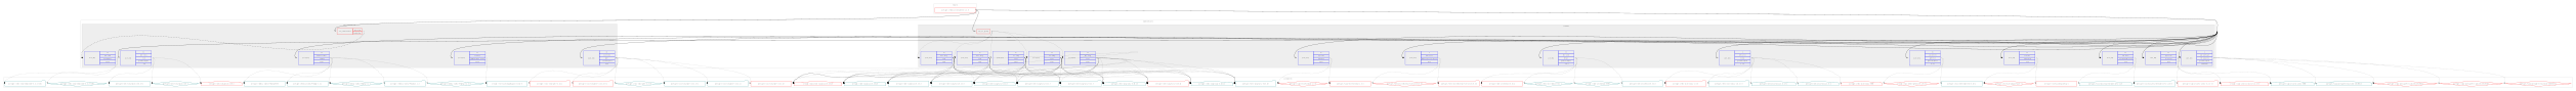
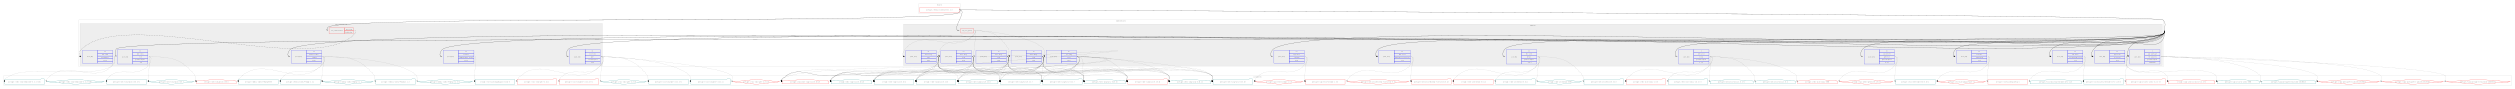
  digraph {
    compound=true
    concentrate=true
    fontname="Liberation Mono"
    fontsize=10
    newrank=true
    rankdir=TB
    ranksep=1.5
    node [color=teal fontname="Liberation Mono" fontsize=10 shape=none]
    edge [arrowhead=onormal fontname="Liberation Mono" headport=w style=dotted tailport=e weight=100]
    n1 [color=red label="portage://media-video/peek-1.4.0" shape=box width=4]
    n2 [color=blue label=<<TABLE BORDER="0" CELLBORDER="1" CELLSPACING="0" CELLPADDING="4" WIDTH="220"><TR><TD ROWSPAN="6" CELLPADDING="30">pack_dep</TD></TR><TR><TD WIDTH="110">no</TD></TR><TR><TD>dev-lang</TD></TR><TR><TD>vala</TD></TR><TR><TD>none</TD></TR><TR><TD></TD></TR></TABLE>>]
    n3 [color=blue label=<<TABLE BORDER="0" CELLBORDER="1" CELLSPACING="0" CELLPADDING="4" WIDTH="220"><TR><TD ROWSPAN="6" CELLPADDING="30">pack_dep</TD></TR><TR><TD WIDTH="110">no</TD></TR><TR><TD>dev-lang</TD></TR><TR><TD>vala</TD></TR><TR><TD>none</TD></TR><TR><TD></TD></TR></TABLE>>]
    n4 [color=blue label=<<TABLE BORDER="0" CELLBORDER="1" CELLSPACING="0" CELLPADDING="4" WIDTH="220"><TR><TD ROWSPAN="6" CELLPADDING="30">pack_dep</TD></TR><TR><TD WIDTH="110">no</TD></TR><TR><TD>dev-lang</TD></TR><TR><TD>vala</TD></TR><TR><TD>none</TD></TR><TR><TD></TD></TR></TABLE>>]
    n5 [color=blue label=<<TABLE BORDER="0" CELLBORDER="1" CELLSPACING="0" CELLPADDING="4" WIDTH="220"><TR><TD ROWSPAN="6" CELLPADDING="30">pack_dep</TD></TR><TR><TD WIDTH="110">no</TD></TR><TR><TD>dev-lang</TD></TR><TR><TD>vala</TD></TR><TR><TD>none</TD></TR><TR><TD></TD></TR></TABLE>>]
    n6 [color=blue label=<<TABLE BORDER="0" CELLBORDER="1" CELLSPACING="0" CELLPADDING="4" WIDTH="220"><TR><TD ROWSPAN="6" CELLPADDING="30">pack_dep</TD></TR><TR><TD WIDTH="110">no</TD></TR><TR><TD>dev-lang</TD></TR><TR><TD>vala</TD></TR><TR><TD>none</TD></TR><TR><TD></TD></TR></TABLE>>]
    n7 [color=red label=<<TABLE BORDER="0" CELLBORDER="1" CELLSPACING="0" CELLPADDING="4"><TR><TD CELLPADDING="10">any_of_group</TD></TR></TABLE>>]
    n8 [color=blue label=<<TABLE BORDER="0" CELLBORDER="1" CELLSPACING="0" CELLPADDING="4" WIDTH="220"><TR><TD ROWSPAN="6" CELLPADDING="30">pack_dep</TD></TR><TR><TD WIDTH="110">no</TD></TR><TR><TD>app-arch</TD></TR><TR><TD>xz-utils</TD></TR><TR><TD>none</TD></TR><TR><TD></TD></TR></TABLE>>]
    n9 [color=blue label=<<TABLE BORDER="0" CELLBORDER="1" CELLSPACING="0" CELLPADDING="4" WIDTH="220"><TR><TD ROWSPAN="6" CELLPADDING="30">pack_dep</TD></TR><TR><TD WIDTH="110">no</TD></TR><TR><TD>app-portage</TD></TR><TR><TD>elt-patches</TD></TR><TR><TD>greaterequal</TD></TR><TR><TD>20170815</TD></TR></TABLE>>]
    n10 [color=blue label=<<TABLE BORDER="0" CELLBORDER="1" CELLSPACING="0" CELLPADDING="4" WIDTH="220"><TR><TD ROWSPAN="6" CELLPADDING="30">pack_dep</TD></TR><TR><TD WIDTH="110">no</TD></TR><TR><TD>app-text</TD></TR><TR><TD>txt2man</TD></TR><TR><TD>none</TD></TR><TR><TD></TD></TR></TABLE>>]
    n11 [color=blue label=<<TABLE BORDER="0" CELLBORDER="1" CELLSPACING="0" CELLPADDING="4" WIDTH="220"><TR><TD ROWSPAN="6" CELLPADDING="30">pack_dep</TD></TR><TR><TD WIDTH="110">no</TD></TR><TR><TD>dev-util</TD></TR><TR><TD>desktop-file-utils</TD></TR><TR><TD>none</TD></TR><TR><TD></TD></TR></TABLE>>]
    n12 [color=blue label=<<TABLE BORDER="0" CELLBORDER="1" CELLSPACING="0" CELLPADDING="4" WIDTH="220"><TR><TD ROWSPAN="6" CELLPADDING="30">pack_dep</TD></TR><TR><TD WIDTH="110">no</TD></TR><TR><TD>dev-util</TD></TR><TR><TD>meson</TD></TR><TR><TD>greaterequal</TD></TR><TR><TD>0.48.2</TD></TR></TABLE>>]
    n13 [color=blue label=<<TABLE BORDER="0" CELLBORDER="1" CELLSPACING="0" CELLPADDING="4" WIDTH="220"><TR><TD ROWSPAN="6" CELLPADDING="30">pack_dep</TD></TR><TR><TD WIDTH="110">no</TD></TR><TR><TD>dev-util</TD></TR><TR><TD>ninja</TD></TR><TR><TD>greaterequal</TD></TR><TR><TD>1.7.2</TD></TR></TABLE>>]
    n14 [color=blue label=<<TABLE BORDER="0" CELLBORDER="1" CELLSPACING="0" CELLPADDING="4" WIDTH="220"><TR><TD ROWSPAN="6" CELLPADDING="30">pack_dep</TD></TR><TR><TD WIDTH="110">no</TD></TR><TR><TD>sys-devel</TD></TR><TR><TD>gettext</TD></TR><TR><TD>greaterequal</TD></TR><TR><TD>0.19</TD></TR></TABLE>>]
    n15 [color=blue label=<<TABLE BORDER="0" CELLBORDER="1" CELLSPACING="0" CELLPADDING="4" WIDTH="220"><TR><TD ROWSPAN="6" CELLPADDING="30">pack_dep</TD></TR><TR><TD WIDTH="110">no</TD></TR><TR><TD>virtual</TD></TR><TR><TD>pkgconfig</TD></TR><TR><TD>none</TD></TR><TR><TD></TD></TR></TABLE>>]
    n16 [color=blue label=<<TABLE BORDER="0" CELLBORDER="1" CELLSPACING="0" CELLPADDING="4" WIDTH="220"><TR><TD ROWSPAN="6" CELLPADDING="30">pack_dep</TD></TR><TR><TD WIDTH="110">no</TD></TR><TR><TD>x11-misc</TD></TR><TR><TD>shared-mime-info</TD></TR><TR><TD>none</TD></TR><TR><TD></TD></TR></TABLE>>]
    n17 [color=blue label=<<TABLE BORDER="0" CELLBORDER="1" CELLSPACING="0" CELLPADDING="4" WIDTH="220"><TR><TD ROWSPAN="6" CELLPADDING="30">pack_dep</TD></TR><TR><TD WIDTH="110">no</TD></TR><TR><TD>dev-libs</TD></TR><TR><TD>keybinder</TD></TR><TR><TD>none</TD></TR><TR><TD></TD></TR></TABLE>>]
    n18 [color=red label=<<TABLE BORDER="0" CELLBORDER="1" CELLSPACING="0" CELLPADDING="4"><TR><TD ROWSPAN="3" CELLPADDING="10">use_conditional</TD></TR><TR><TD>positive</TD></TR><TR><TD>keybinder</TD></TR></TABLE>>]
    n19 [color=blue label=<<TABLE BORDER="0" CELLBORDER="1" CELLSPACING="0" CELLPADDING="4" WIDTH="220"><TR><TD ROWSPAN="6" CELLPADDING="30">pack_dep</TD></TR><TR><TD WIDTH="110">no</TD></TR><TR><TD>dev-libs</TD></TR><TR><TD>glib</TD></TR><TR><TD>greaterequal</TD></TR><TR><TD>2.38</TD></TR></TABLE>>]
    n20 [color=blue label=<<TABLE BORDER="0" CELLBORDER="1" CELLSPACING="0" CELLPADDING="4" WIDTH="220"><TR><TD ROWSPAN="6" CELLPADDING="30">pack_dep</TD></TR><TR><TD WIDTH="110">no</TD></TR><TR><TD>media-video</TD></TR><TR><TD>ffmpeg</TD></TR><TR><TD>none</TD></TR><TR><TD></TD></TR></TABLE>>]
    n21 [color=blue label=<<TABLE BORDER="0" CELLBORDER="1" CELLSPACING="0" CELLPADDING="4" WIDTH="220"><TR><TD ROWSPAN="6" CELLPADDING="30">pack_dep</TD></TR><TR><TD WIDTH="110">no</TD></TR><TR><TD>virtual</TD></TR><TR><TD>imagemagick-tools</TD></TR><TR><TD>none</TD></TR><TR><TD></TD></TR></TABLE>>]
    n22 [color=blue label=<<TABLE BORDER="0" CELLBORDER="1" CELLSPACING="0" CELLPADDING="4" WIDTH="220"><TR><TD ROWSPAN="6" CELLPADDING="30">pack_dep</TD></TR><TR><TD WIDTH="110">no</TD></TR><TR><TD>x11-libs</TD></TR><TR><TD>gtk+</TD></TR><TR><TD>greaterequal</TD></TR><TR><TD>3.20</TD></TR></TABLE>>]
    n23 [label="portage://dev-lang/vala-0.36.18" shape=house width=4]
    n24 [color=red label="portage://positive-lang/vala-0.36.19" shape=house width=4]
    n25 [label="portage://dev-lang/vala-0.36.20" shape=folder width=4]
    n26 [label="portage://dev-lang/vala-0.40.14" shape=house width=4]
    n27 [color=red label="portage://dev-lang/vala-0.40.15" shape=folder width=4]
    n28 [label="portage://dev-lang/vala-0.40.16" shape=house width=4]
    n29 [label="portage://dev-lang/vala-0.42.7" shape=folder width=4]
    n30 [label="portage://dev-lang/vala-0.44.7" shape=box width=4]
    n31 [label="portage://dev-lang/vala-0.44.8" shape=house width=4]
    n32 [label="portage://dev-lang/vala-0.44.9" shape=box width=4]
    n33 [label="portage://dev-lang/vala-0.46.3" shape=box width=4]
    n34 [color=red label="portage://app-arch/xz-utils-5.2.4-r2" shape=house width=4]
    n35 [color=red label="portage://app-arch/xz-utils-5.2.4-r3" shape=folder width=4]
    n36 [label="portage://app-arch/xz-utils-9999" shape=house width=4]
    n37 [color=red label="portage://app-portage/elt-patches-20170317" shape=diamond width=4]
    n38 [color=red label="portage://app-portage/elt-patches-20170422" shape=diamond width=4]
    n39 [label="portage://app-portage/elt-patches-20170815" shape=house width=4]
    n40 [color=red label="portage://app-portage/elt-patches-20170826.1" shape=diamond width=4]
    n41 [color=red label="portage://app-text/txt2man-1.5.6" shape=box width=4]
    n42 [color=red label="portage://app-text/txt2man-1.6.0" shape=diamond width=4]
    n43 [color=red label="portage://dev-util/desktop-file-utils-0.23" shape=folder width=4]
    n44 [color=red label="portage://dev-util/desktop-file-utils-0.24" shape=diamond width=4]
-   n45 [label="portage://dev-util/meson-0.51.1" shape=diamond width=4]
+   n45 [label="portage://dev-util/meson-0.51.1" shape=folder width=4]
    n46 [color=red label="portage://dev-util/meson-0.51.2" shape=box width=4]
    n47 [label="portage://dev-util/meson-0.52.0" shape=folder width=4]
    n48 [label="portage://dev-util/meson-9999" shape=diamond width=4]
    n49 [label="portage://dev-util/ninja-1.8.2" shape=house width=4]
    n50 [label="portage://dev-util/ninja-1.8.2-r1" shape=house width=4]
    n51 [label="portage://dev-util/ninja-1.8.2-r2" shape=folder width=4]
    n52 [color=red label="portage://dev-util/ninja-1.9.0" shape=folder width=4]
    n53 [color=red label="portage://dev-util/ninja-9999" shape=house width=4]
    n54 [color=red label="portage://virtual/pkgconfig-0-r1" shape=diamond width=4]
    n55 [color=red label="portage://virtual/pkgconfig-1" shape=box width=4]
    n56 [color=red label="portage://sys-devel/gettext-0.19.8.1" shape=diamond width=4]
    n57 [label="portage://sys-devel/gettext-0.20.1" shape=box width=4]
    n58 [label="portage://x11-misc/shared-mime-info-1.10" shape=house width=4]
    n59 [label="portage://x11-misc/shared-mime-info-1.10-r1" shape=folder width=4]
    n60 [label="portage://dev-libs/keybinder-0.3.1-r201" shape=folder width=4]
    n61 [label="portage://dev-libs/keybinder-0.3.2-r300" shape=diamond width=4]
    n62 [label="portage://dev-libs/glib-2.58.3-r1" shape=box width=4]
    n63 [color=red label="portage://dev-libs/glib-2.60.6" shape=house width=4]
    n64 [label="portage://dev-libs/glib-2.60.7" shape=diamond width=4]
    n65 [label="portage://media-video/ffmpeg-3.4.6-r1" shape=diamond width=4]
    n66 [label="portage://media-video/ffmpeg-4.1.3" shape=folder width=4]
    n67 [label="portage://media-video/ffmpeg-4.1.4" shape=diamond width=4]
    n68 [label="portage://media-video/ffmpeg-4.2.1" shape=box width=4]
    n69 [label="portage://media-video/ffmpeg-9999" shape=box width=4]
    n70 [label="portage://virtual/imagemagick-tools-0" shape=box width=4]
    n71 [color=red label="portage://x11-libs/gtk+-2.24.32-r1" shape=folder width=4]
    n72 [color=red label="portage://x11-libs/gtk+-3.24.1" shape=folder width=4]
-   n73 [color=red label="portage://x11-libs/gtk+-3.24.10" shape=box width=4]
+   n73 [color=red label="portage://x11-libs/gtk+-3.24.10" shape=diamond width=4]
    n74 [label="portage://x11-libs/gtk+-3.24.11" shape=folder width=4]
    n75 [label="portage://x11-libs/gtk+-3.24.4-r1" shape=box width=4]
    n76 [label="portage://x11-libs/gtk+-3.24.8" shape=diamond width=4]
    subgraph cluster_1 {
      color=gray
      label=<<i>ebuild</i>>
      rank=same
      n1
    }
    subgraph cluster_2 {
      color=gray
      label=<<i>dependencies</i>>
      subgraph cluster_3 {
        color=gray
        fillcolor="#eeeeee"
        label=<<i>compile</i>>
        style=filled
        subgraph sub_4 {
          color=gray
          fillcolor="#eeeeee"
          label=<<i>compile</i>>
          style=filled
          n7
          subgraph sub_5 {
            color=gray
            fillcolor="#eeeeee"
            label=<<i>compile</i>>
            style=filled
            n2
          }
          subgraph sub_6 {
            color=gray
            fillcolor="#eeeeee"
            label=<<i>compile</i>>
            style=filled
            n3
          }
          subgraph sub_7 {
            color=gray
            fillcolor="#eeeeee"
            label=<<i>compile</i>>
            style=filled
            n4
          }
          subgraph sub_8 {
            color=gray
            fillcolor="#eeeeee"
            label=<<i>compile</i>>
            style=filled
            n5
          }
          subgraph sub_9 {
            color=gray
            fillcolor="#eeeeee"
            label=<<i>compile</i>>
            style=filled
            n6
          }
        }
        subgraph sub_10 {
          color=gray
          fillcolor="#eeeeee"
          label=<<i>compile</i>>
          style=filled
          n8
        }
        subgraph sub_11 {
          color=gray
          fillcolor="#eeeeee"
          label=<<i>compile</i>>
          style=filled
          n9
        }
        subgraph sub_12 {
          color=gray
          fillcolor="#eeeeee"
          label=<<i>compile</i>>
          style=filled
          n10
        }
        subgraph sub_13 {
          color=gray
          fillcolor="#eeeeee"
          label=<<i>compile</i>>
          style=filled
          n11
        }
        subgraph sub_14 {
          color=gray
          fillcolor="#eeeeee"
          label=<<i>compile</i>>
          style=filled
          n12
        }
        subgraph sub_15 {
          color=gray
          fillcolor="#eeeeee"
          label=<<i>compile</i>>
          style=filled
          n13
        }
        subgraph sub_16 {
          color=gray
          fillcolor="#eeeeee"
          label=<<i>compile</i>>
          style=filled
          n14
        }
        subgraph sub_17 {
          color=gray
          fillcolor="#eeeeee"
          label=<<i>compile</i>>
          style=filled
          n15
        }
        subgraph sub_18 {
          color=gray
          fillcolor="#eeeeee"
          label=<<i>compile</i>>
          style=filled
          n16
        }
      }
      subgraph cluster_19 {
        color=gray
        fillcolor="#eeeeee"
        label=<<i>compile and run</i>>
        style=filled
        subgraph sub_20 {
          color=gray
          fillcolor="#eeeeee"
          label=<<i>compile and run</i>>
          style=filled
          n18
          subgraph sub_21 {
            color=gray
            fillcolor="#eeeeee"
            label=<<i>compile and run</i>>
            style=filled
            n17
          }
        }
        subgraph sub_22 {
          color=gray
          fillcolor="#eeeeee"
          label=<<i>compile and run</i>>
          style=filled
          n19
        }
        subgraph sub_23 {
          color=gray
          fillcolor="#eeeeee"
          label=<<i>compile and run</i>>
          style=filled
          n20
        }
        subgraph sub_24 {
          color=gray
          fillcolor="#eeeeee"
          label=<<i>compile and run</i>>
          style=filled
          n21
        }
        subgraph sub_25 {
          color=gray
          fillcolor="#eeeeee"
          label=<<i>compile and run</i>>
          style=filled
          n22
        }
      }
      subgraph cluster_26 {
        color=gray
        fillcolor="#eeeeee"
        label=<<i>run</i>>
        style=filled
      }
    }
    subgraph cluster_27 {
      color=gray
      label=<<i>candidates</i>>
      rank=same
      subgraph sub_28 {
        color=black
        label=<<i>candidates</i>>
        nodesep=1
        rank=same
        n23
        n24
        n25
        n26
        n27
        n28
        n29
        n30
        n31
        n32
        n33
      }
      subgraph sub_29 {
        color=black
        label=<<i>candidates</i>>
        nodesep=1
        rank=same
        n23
        n24
        n25
        n26
        n27
        n28
        n29
        n30
        n31
        n32
        n33
      }
      subgraph sub_30 {
        color=black
        label=<<i>candidates</i>>
        nodesep=1
        rank=same
        n23
        n24
        n25
        n26
        n27
        n28
        n29
        n30
        n31
        n32
        n33
      }
      subgraph sub_31 {
        color=black
        label=<<i>candidates</i>>
        nodesep=1
        rank=same
        n23
        n24
        n25
        n26
        n27
        n28
        n29
        n30
        n31
        n32
        n33
      }
      subgraph sub_32 {
        color=black
        label=<<i>candidates</i>>
        nodesep=1
        rank=same
        n23
        n24
        n25
        n26
        n27
        n28
        n29
        n30
        n31
        n32
        n33
      }
      subgraph sub_33 {
        color=black
        label=<<i>candidates</i>>
        nodesep=1
        rank=same
        n34
        n35
        n36
      }
      subgraph sub_34 {
        color=black
        label=<<i>candidates</i>>
        nodesep=1
        rank=same
        n37
        n38
        n39
        n40
      }
      subgraph sub_35 {
        color=black
        label=<<i>candidates</i>>
        nodesep=1
        rank=same
        n41
        n42
      }
      subgraph sub_36 {
        color=black
        label=<<i>candidates</i>>
        nodesep=1
        rank=same
        n43
        n44
      }
      subgraph sub_37 {
        color=black
        label=<<i>candidates</i>>
        nodesep=1
        rank=same
        n45
        n46
        n47
        n48
      }
      subgraph sub_38 {
        color=black
        label=<<i>candidates</i>>
        nodesep=1
        rank=same
        n49
        n50
        n51
        n52
        n53
      }
      subgraph sub_39 {
        color=black
        label=<<i>candidates</i>>
        nodesep=1
        rank=same
        n54
        n55
      }
      subgraph sub_40 {
        color=black
        label=<<i>candidates</i>>
        nodesep=1
        rank=same
        n56
        n57
      }
      subgraph sub_41 {
        color=black
        label=<<i>candidates</i>>
        nodesep=1
        rank=same
        n58
        n59
      }
      subgraph sub_42 {
        color=black
        label=<<i>candidates</i>>
        nodesep=1
        rank=same
        n60
        n61
      }
      subgraph sub_43 {
        color=black
        label=<<i>candidates</i>>
        nodesep=1
        rank=same
        n62
        n63
        n64
      }
      subgraph sub_44 {
        color=black
        label=<<i>candidates</i>>
        nodesep=1
        rank=same
        n65
        n66
        n67
        n68
        n69
      }
      subgraph sub_45 {
        color=black
        label=<<i>candidates</i>>
        nodesep=1
        rank=same
        n70
      }
      subgraph sub_46 {
        color=black
        label=<<i>candidates</i>>
        nodesep=1
        rank=same
        n71
        n72
        n73
        n74
        n75
        n76
      }
    }
    n1 -> n7 [style=solid weight=20]
    n1 -> n8 [arrowhead=diamond style=solid weight=20]
    n1 -> n9 [arrowhead=diamond style=solid weight=20]
    n1 -> n10 [style=solid weight=20]
    n1 -> n11 [arrowhead=diamond style=solid weight=20]
    n1 -> n12 [style=solid weight=20]
    n1 -> n13 [style=solid weight=20]
    n1 -> n14 [style=solid weight=20]
    n1 -> n15 [arrowhead=diamond style=solid weight=20]
    n1 -> n16 [arrowhead=diamond style=solid weight=20]
    n1 -> n18 [style=solid weight=20]
    n1 -> n19 [style=solid weight=20]
    n1 -> n20 [style=solid weight=20]
    n1 -> n21 [style=solid weight=20]
    n1 -> n22 [style=solid weight=20]
    n2 -> n23 [arrowhead=diamond]
    n2 -> n24
    n2 -> n25 [arrowhead=diamond]
    n2 -> n26 [arrowhead=diamond]
    n2 -> n27 [arrowhead=diamond]
    n2 -> n28 [arrowhead=diamond]
    n2 -> n29 [arrowhead=diamond]
    n2 -> n30 [arrowhead=diamond]
    n2 -> n31
    n2 -> n32 [arrowhead=diamond]
    n2 -> n33
    n3 -> n23
    n3 -> n24 [arrowhead=diamond]
    n3 -> n25
    n3 -> n26
    n3 -> n27
    n3 -> n28
    n3 -> n29 [arrowhead=diamond]
    n3 -> n30 [arrowhead=diamond]
    n3 -> n31 [arrowhead=diamond]
    n3 -> n32 [arrowhead=diamond]
    n3 -> n33 [arrowhead=diamond]
    n4 -> n23
    n4 -> n24
    n4 -> n25
    n4 -> n26
    n4 -> n27
    n4 -> n28 [arrowhead=diamond]
    n4 -> n29
    n4 -> n30 [arrowhead=diamond]
    n4 -> n31
    n4 -> n32
    n4 -> n33
    n5 -> n23
    n5 -> n24
    n5 -> n25
    n5 -> n26
    n5 -> n27 [arrowhead=diamond]
    n5 -> n28
    n5 -> n29
    n5 -> n30 [arrowhead=diamond]
    n5 -> n31 [arrowhead=diamond]
    n5 -> n32
    n5 -> n33
    n6 -> n23 [arrowhead=diamond]
    n6 -> n24 [arrowhead=diamond]
    n6 -> n25 [arrowhead=diamond]
    n6 -> n26 [arrowhead=diamond]
    n6 -> n27 [arrowhead=diamond]
    n6 -> n28
    n6 -> n29
    n6 -> n30
    n6 -> n31 [arrowhead=diamond]
    n6 -> n32
    n6 -> n33 [arrowhead=diamond]
    n7 -> n2 [arrowhead=diamond weight=20]
    n7 -> n3 [arrowhead=diamond weight=20]
    n7 -> n4 [arrowhead=diamond weight=20]
    n7 -> n5 [arrowhead=diamond weight=20]
    n7 -> n6 [weight=20]
    n8 -> n34 [arrowhead=diamond]
    n8 -> n35
    n8 -> n36 [arrowhead=diamond]
    n9 -> n37
    n9 -> n38 [arrowhead=diamond]
    n9 -> n39
    n9 -> n40
    n10 -> n41 [arrowhead=diamond]
    n10 -> n42 [arrowhead=diamond]
    n11 -> n43 [arrowhead=diamond]
    n11 -> n44
    n12 -> n45
    n12 -> n46 [arrowhead=diamond]
    n12 -> n47
    n12 -> n48
    n13 -> n49
    n13 -> n50
    n13 -> n51
    n13 -> n52 [arrowhead=diamond]
    n13 -> n53
    n14 -> n56
    n14 -> n57
    n15 -> n54 [arrowhead=diamond]
    n15 -> n55
    n16 -> n58
    n16 -> n59 [arrowhead=diamond]
    n17 -> n60 [arrowhead=diamond]
    n17 -> n61
    n18 -> n17 [arrowhead=diamond style=dashed weight=20]
    n19 -> n62 [arrowhead=diamond]
    n19 -> n63 [arrowhead=diamond]
    n19 -> n64 [arrowhead=diamond]
    n20 -> n65
    n20 -> n66
    n20 -> n67 [arrowhead=diamond]
    n20 -> n68 [arrowhead=diamond]
    n20 -> n69 [arrowhead=diamond]
    n21 -> n70 [arrowhead=diamond]
    n22 -> n71
    n22 -> n72
    n22 -> n73
    n22 -> n74 [arrowhead=diamond]
    n22 -> n75 [arrowhead=diamond]
    n22 -> n76
  }
